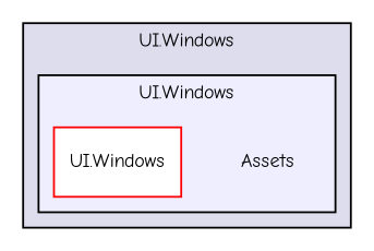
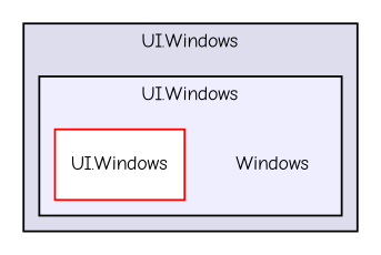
  digraph {
    compound=true
    fontname="Comic Neue"
    node [fontname="Comic Neue" fontsize=10]
-   n1 [label=Assets shape=plaintext]
+   n1 [label=Windows shape=plaintext]
    n2 [color=red fillcolor=white label="UI.Windows" shape=box style=filled]
    subgraph cluster_1 {
      bgcolor="#ddddee"
      fontsize=10
      label="UI.Windows"
      pencolor=black
      subgraph cluster_2 {
        bgcolor="#eeeeff"
        fontsize=10
        pencolor=black
        n1
        n2
      }
    }
  }
